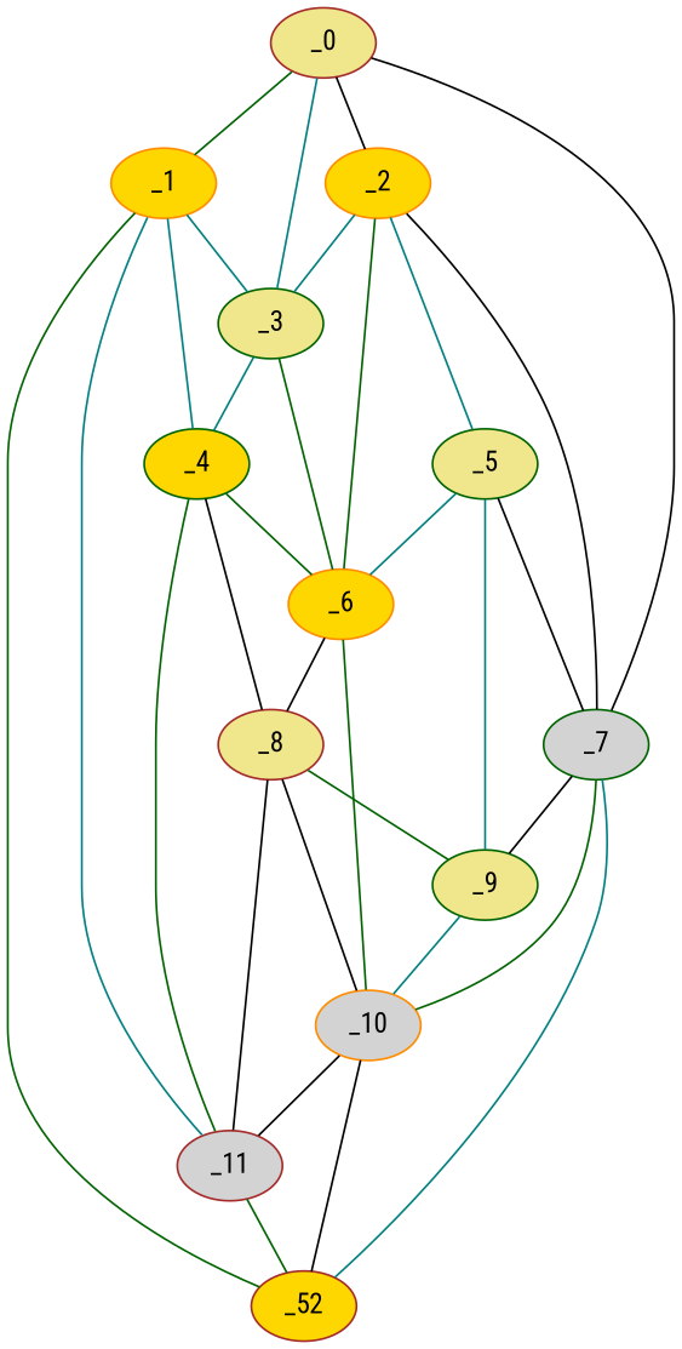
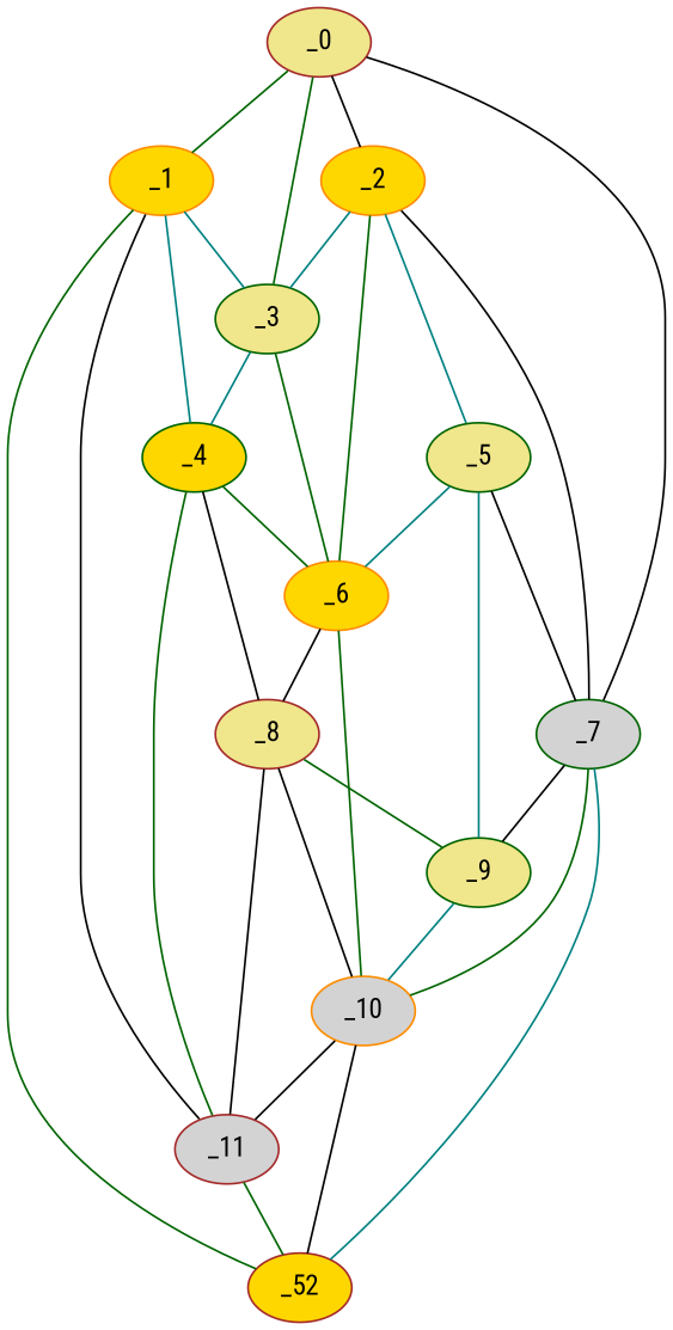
  graph {
    fontname="Roboto Condensed"
    node [color=darkgreen fillcolor=khaki fontname="Roboto Condensed" style=filled x=98]
    edge [color=black fontname="Roboto Condensed" valence=2]
    _0 [color=brown x=14 y=21]
    _1 [color=darkorange fillcolor=gold x=64 y=15]
    _2 [color=darkorange fillcolor=gold x=90 y=90]
    _3 [x=92 y=72]
    _7 [fillcolor=lightgrey y=100]
    _4 [fillcolor=gold x=94 y=64]
    _11 [color=brown fillcolor=lightgrey x=116 y=29]
    n8 [color=brown fillcolor=gold label=_52 x=119 y=19]
    _5 [x=96 y=91]
    _6 [color=darkorange fillcolor=gold y=75]
    _9 [x=103 y=79]
    _10 [color=darkorange fillcolor=lightgrey x=108 y=61]
    _8 [color=brown x=100 y=62]
    _0 -- _1 [color=darkgreen valence=1]
    _0 -- _2
-   _0 -- _3 [color=teal valence=1]
+   _0 -- _3 [color=darkgreen valence=1]
    _0 -- _7 [valence=1]
    _1 -- _3 [color=teal]
    _1 -- _4 [color=teal]
-   _1 -- _11 [color=teal]
+   _1 -- _11
    _1 -- n8 [color=darkgreen valence=1]
    _2 -- _3 [color=teal]
    _2 -- _7
    _2 -- _5 [color=teal]
    _2 -- _6 [color=darkgreen valence=1]
    _3 -- _4 [color=teal]
    _3 -- _6 [color=darkgreen]
    _7 -- n8 [color=teal valence=1]
    _7 -- _9 [valence=1]
    _7 -- _10 [color=darkgreen]
    _4 -- _11 [color=darkgreen]
    _4 -- _6 [color=darkgreen valence=1]
    _4 -- _8
    _11 -- n8 [color=darkgreen]
    _5 -- _7
    _5 -- _6 [color=teal]
    _5 -- _9 [color=teal]
    _6 -- _10 [color=darkgreen]
    _6 -- _8
    _9 -- _10 [color=teal]
    _10 -- _11
    _10 -- n8 [valence=1]
    _8 -- _11 [valence=1]
    _8 -- _9 [color=darkgreen valence=1]
    _8 -- _10 [valence=1]
  }
